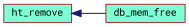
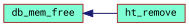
  digraph {
    rankdir=LR
    fontname="Roboto Mono"
    node [color=brown fillcolor=aquamarine fontname="Roboto Mono" fontsize=10 shape=record style=filled]
    n1 [fontcolor=black height=0.2 label=ht_remove width=0.4]
    n2 [height=0.2 label=db_mem_free width=0.4]
-   n1 -> n2 [color=midnightblue dir=back fontname="Roboto Mono" fontsize=10 labelfontname=Helvetica labelfontsize=10 style=solid]
+   n2 -> n1 [color=midnightblue dir=back fontname="Roboto Mono" fontsize=10 labelfontname=Helvetica labelfontsize=10 style=solid]
  }
